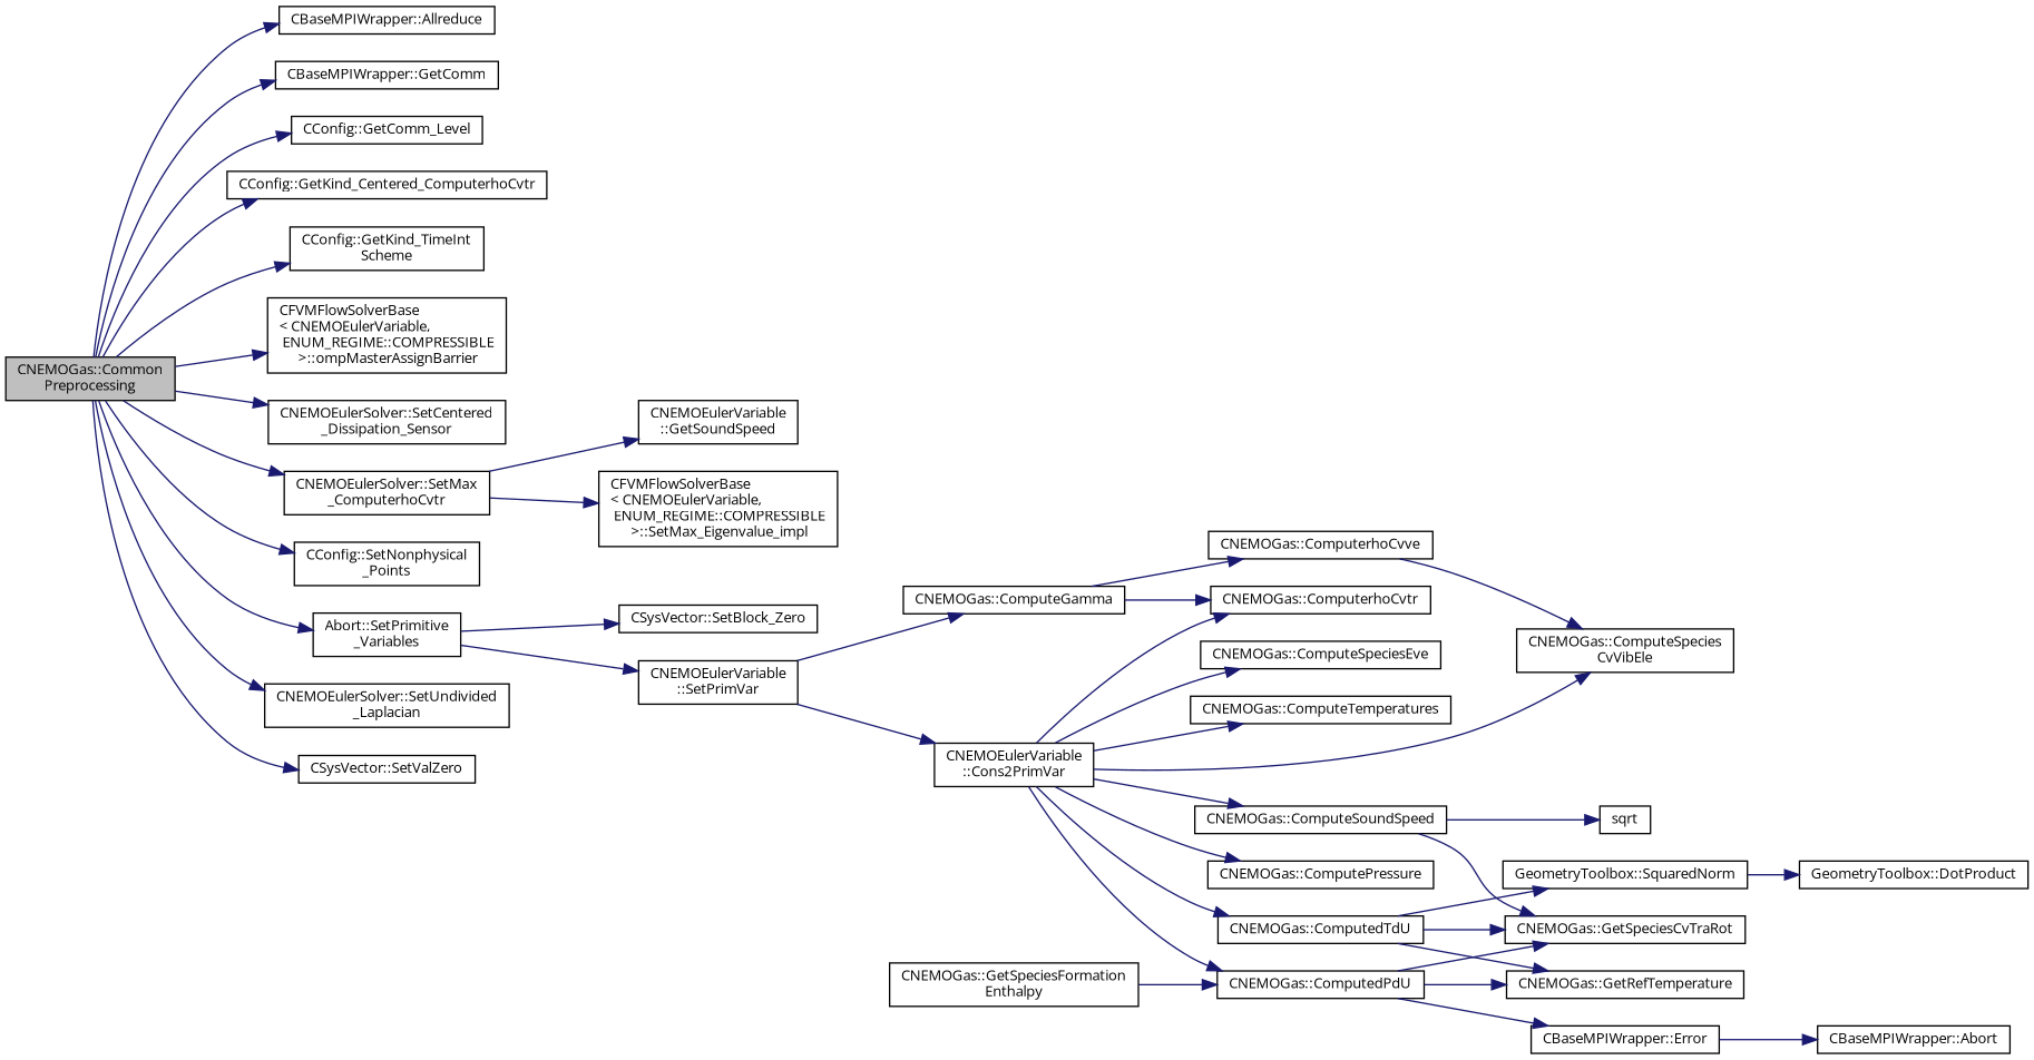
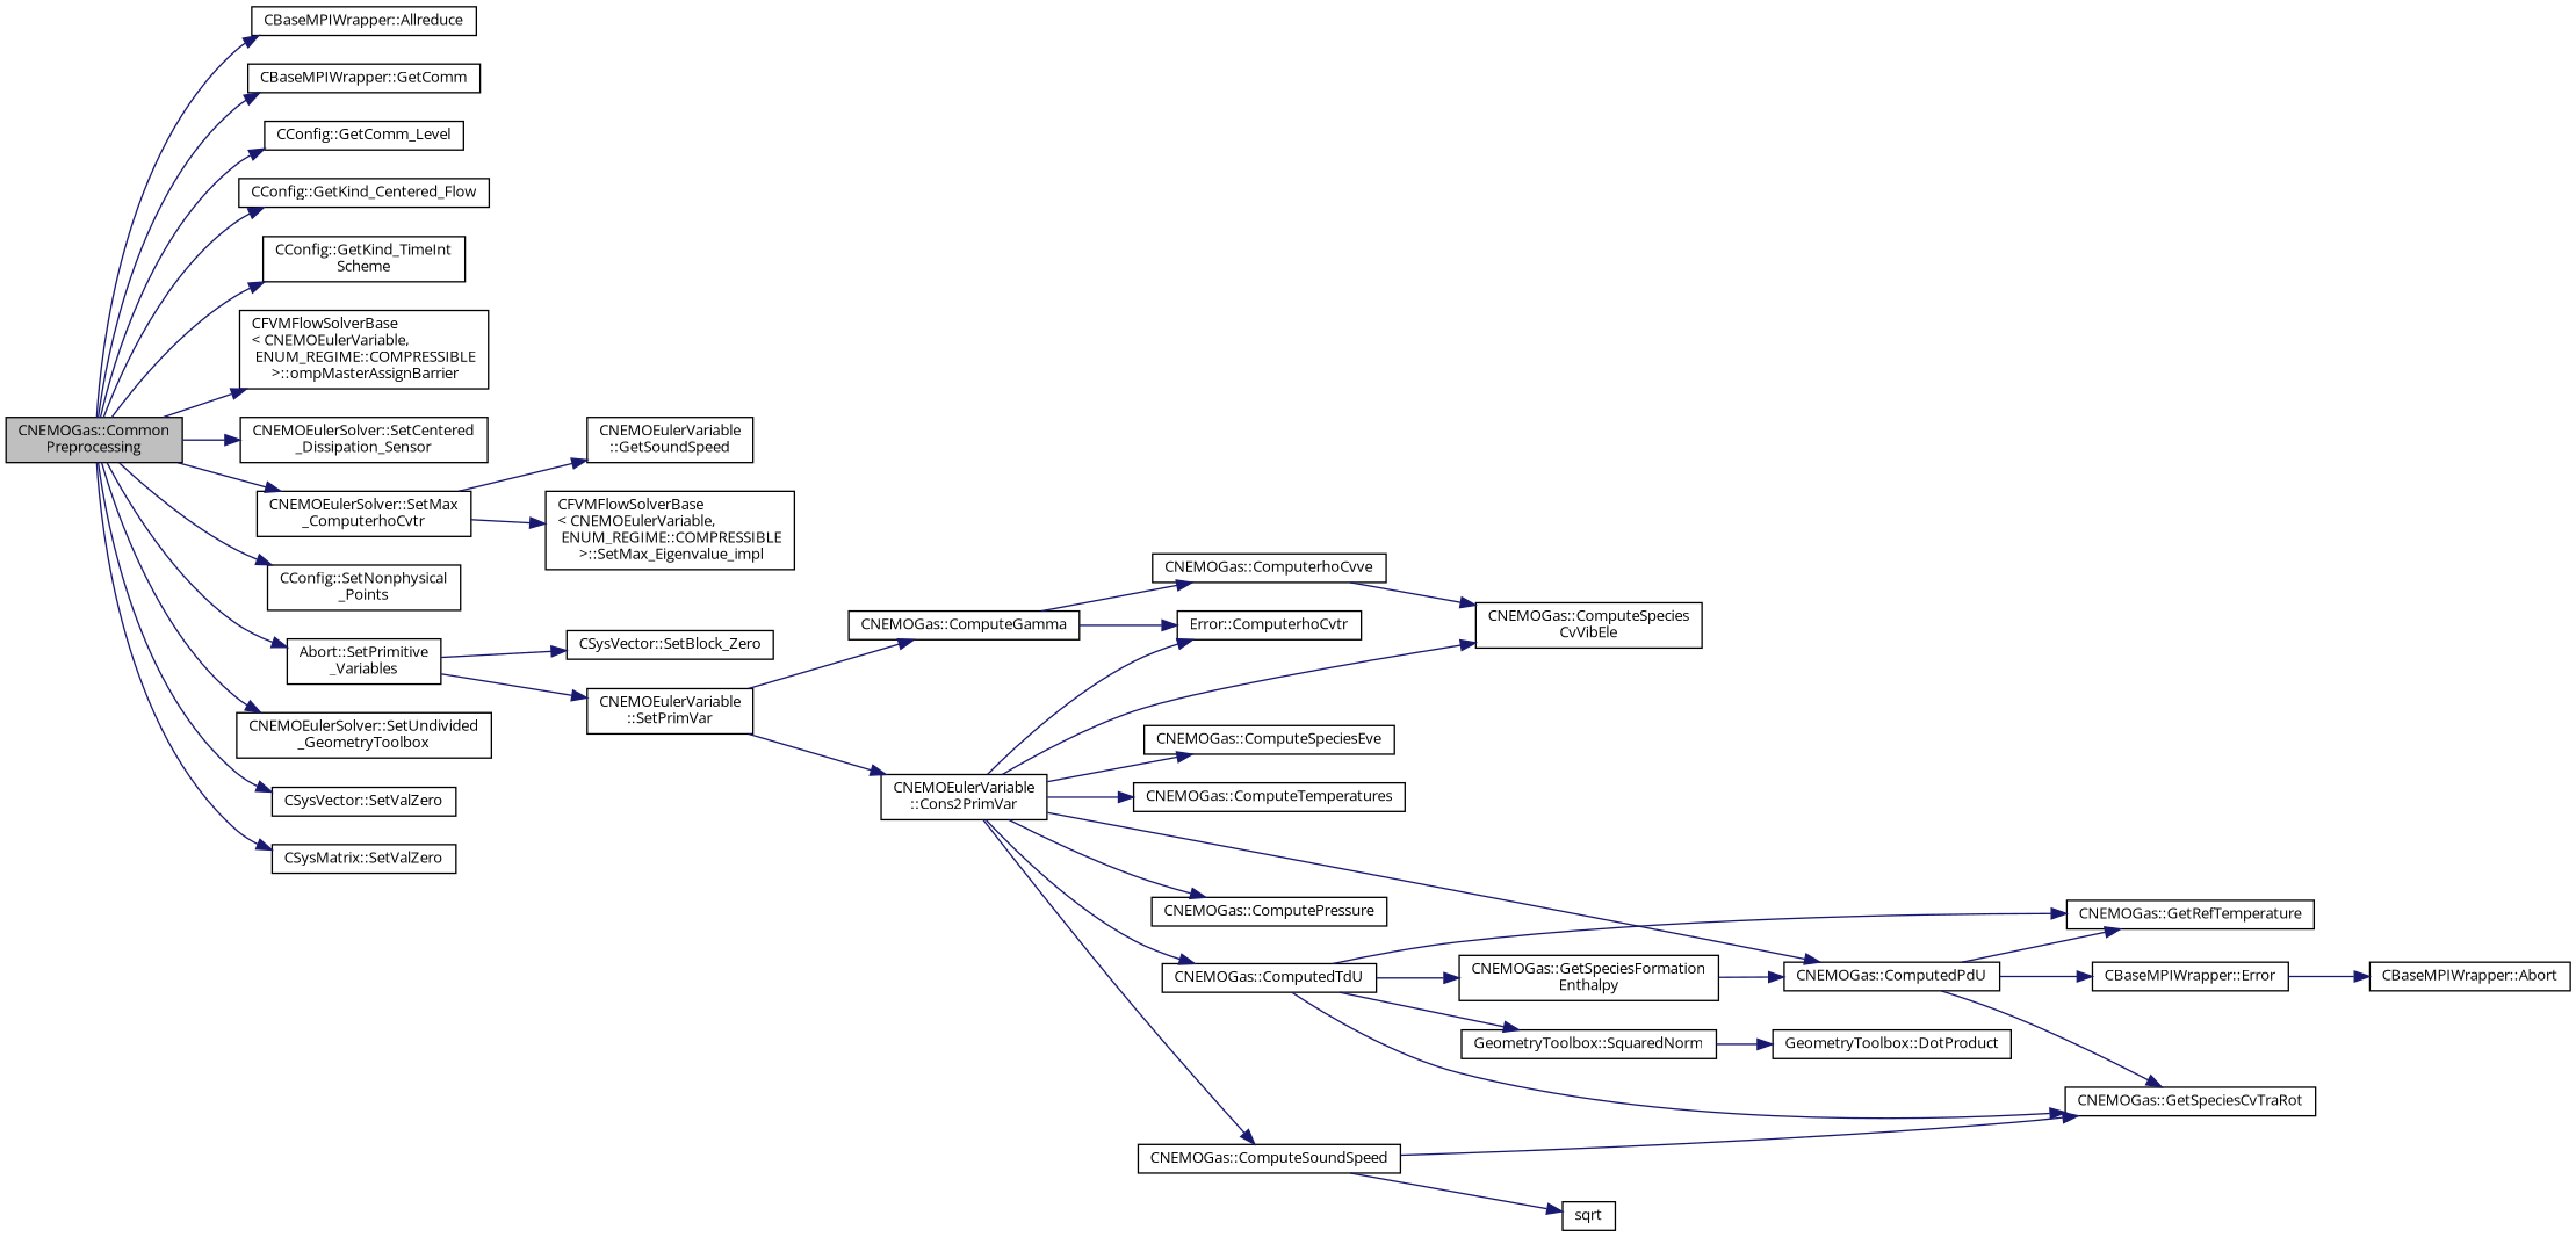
  digraph {
    fontname="Open Sans"
    rankdir=LR
    node [color=black fillcolor=white fontname="Open Sans" fontsize=10 shape=record style=filled]
    edge [color=midnightblue fontname="Open Sans" fontsize=10 labelfontname=Helvetica labelfontsize=10 style=solid]
    n1 [fillcolor=grey75 fontcolor=black height=0.2 label="CNEMOGas::Common\lPreprocessing" width=0.4]
    n2 [height=0.2 label="CBaseMPIWrapper::Allreduce" width=0.4]
    n3 [height=0.2 label="CBaseMPIWrapper::GetComm" width=0.4]
    n4 [height=0.2 label="CConfig::GetComm_Level" width=0.4]
-   n5 [height=0.2 label="CConfig::GetKind_Centered_ComputerhoCvtr" width=0.4]
+   n5 [height=0.2 label="CConfig::GetKind_Centered_Flow" width=0.4]
    n6 [height=0.2 label="CConfig::GetKind_TimeInt\lScheme" width=0.4]
    n7 [height=0.2 label="CFVMFlowSolverBase\l\< CNEMOEulerVariable,\l ENUM_REGIME::COMPRESSIBLE\l \>::ompMasterAssignBarrier" width=0.4]
    n8 [height=0.2 label="CNEMOEulerSolver::SetCentered\l_Dissipation_Sensor" width=0.4]
    n9 [height=0.2 label="CNEMOEulerSolver::SetMax\l_ComputerhoCvtr" width=0.4]
    n10 [height=0.2 label="CConfig::SetNonphysical\l_Points" width=0.4]
    n11 [height=0.2 label="Abort::SetPrimitive\l_Variables" width=0.4]
-   n12 [height=0.2 label="CNEMOEulerSolver::SetUndivided\l_Laplacian" width=0.4]
+   n12 [height=0.2 label="CNEMOEulerSolver::SetUndivided\l_GeometryToolbox" width=0.4]
    n13 [height=0.2 label="CSysVector::SetValZero" width=0.4]
+   n14 [height=0.2 label="CSysMatrix::SetValZero" width=0.4]
    n15 [height=0.2 label="CNEMOEulerVariable\l::GetSoundSpeed" width=0.4]
    n16 [height=0.2 label="CFVMFlowSolverBase\l\< CNEMOEulerVariable,\l ENUM_REGIME::COMPRESSIBLE\l \>::SetMax_Eigenvalue_impl" width=0.4]
    n17 [height=0.2 label="CSysVector::SetBlock_Zero" width=0.4]
    n18 [height=0.2 label="CNEMOEulerVariable\l::SetPrimVar" width=0.4]
    n19 [height=0.2 label="CNEMOGas::ComputeGamma" width=0.4]
    n20 [height=0.2 label="CNEMOEulerVariable\l::Cons2PrimVar" width=0.4]
-   n21 [height=0.2 label="CNEMOGas::ComputerhoCvtr" width=0.4]
+   n21 [height=0.2 label="Error::ComputerhoCvtr" width=0.4]
    n22 [height=0.2 label="CNEMOGas::ComputerhoCvve" width=0.4]
    n23 [height=0.2 label="CNEMOGas::ComputedPdU" width=0.4]
    n24 [height=0.2 label="CNEMOGas::ComputedTdU" width=0.4]
    n25 [height=0.2 label="CNEMOGas::ComputePressure" width=0.4]
    n26 [height=0.2 label="CNEMOGas::ComputeSpecies\lCvVibEle" width=0.4]
    n27 [height=0.2 label="CNEMOGas::ComputeSoundSpeed" width=0.4]
    n28 [height=0.2 label="CNEMOGas::ComputeSpeciesEve" width=0.4]
    n29 [height=0.2 label="CNEMOGas::ComputeTemperatures" width=0.4]
    n30 [height=0.2 label="CBaseMPIWrapper::Error" width=0.4]
    n31 [height=0.2 label="CNEMOGas::GetRefTemperature" width=0.4]
    n32 [height=0.2 label="CNEMOGas::GetSpeciesCvTraRot" width=0.4]
    n33 [height=0.2 label="CNEMOGas::GetSpeciesFormation\lEnthalpy" width=0.4]
    n34 [height=0.2 label="GeometryToolbox::SquaredNorm" width=0.4]
    n35 [height=0.2 label=sqrt width=0.4]
    n36 [height=0.2 label="CBaseMPIWrapper::Abort" width=0.4]
    n37 [height=0.2 label="GeometryToolbox::DotProduct" width=0.4]
    n1 -> n2
    n1 -> n3
    n1 -> n4
    n1 -> n5
    n1 -> n6
    n1 -> n7
    n1 -> n8
    n1 -> n9
    n1 -> n10
    n1 -> n11
    n1 -> n12
    n1 -> n13
+   n1 -> n14
    n9 -> n15
    n9 -> n16
    n11 -> n17
    n11 -> n18
    n18 -> n19
    n18 -> n20
    n19 -> n21
    n19 -> n22
    n20 -> n21
    n20 -> n23
    n20 -> n24
    n20 -> n25
    n20 -> n26
    n20 -> n27
    n20 -> n28
    n20 -> n29
    n22 -> n26
    n23 -> n30
    n23 -> n31
    n23 -> n32
    n24 -> n31
    n24 -> n32
+   n24 -> n33
    n24 -> n34
    n27 -> n32
    n27 -> n35
    n30 -> n36
    n33 -> n23
    n34 -> n37
  }
